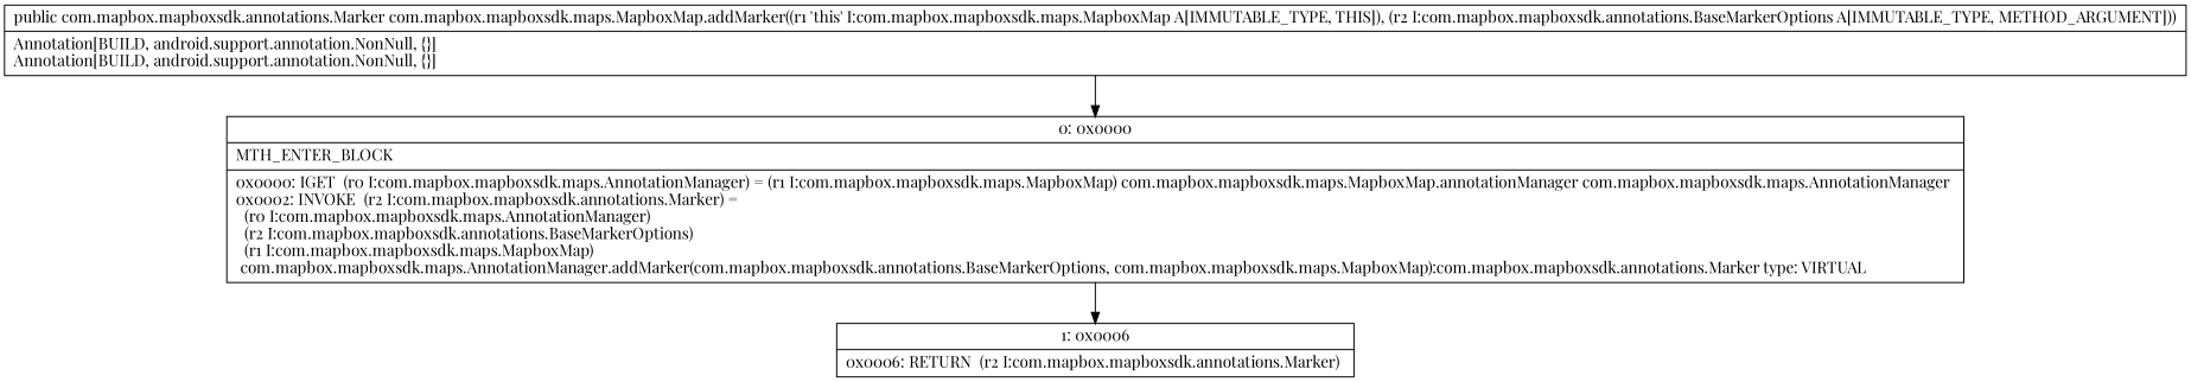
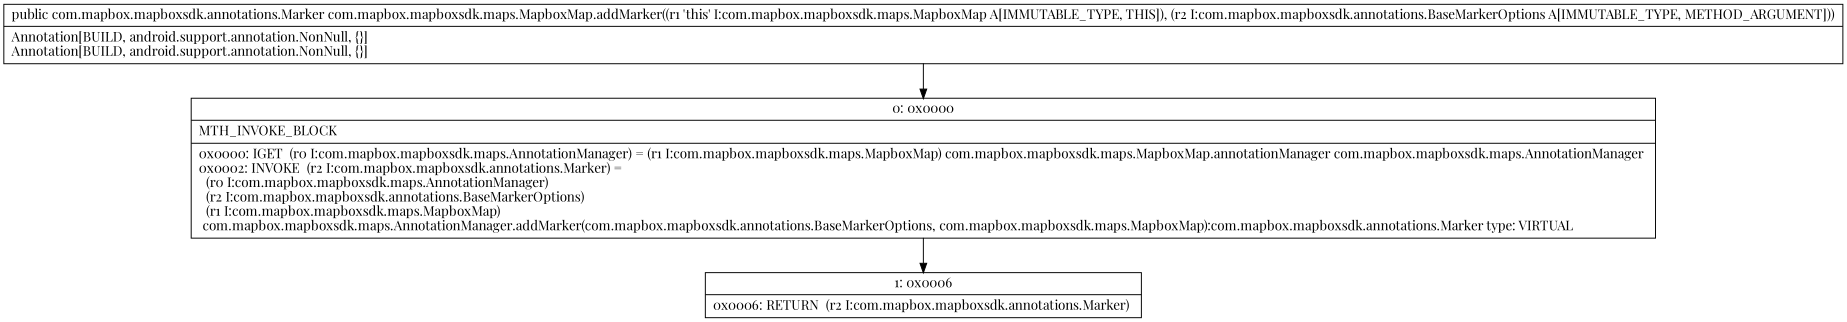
  digraph {
    fontname="Playfair Display"
    node [shape=record fontname="Playfair Display"]
    edge [fontname="Playfair Display"]
-   n1 [label="{0\:\ 0x0000|MTH_ENTER_BLOCK\l|0x0000: IGET  (r0 I:com.mapbox.mapboxsdk.maps.AnnotationManager) = (r1 I:com.mapbox.mapboxsdk.maps.MapboxMap) com.mapbox.mapboxsdk.maps.MapboxMap.annotationManager com.mapbox.mapboxsdk.maps.AnnotationManager \l0x0002: INVOKE  (r2 I:com.mapbox.mapboxsdk.annotations.Marker) = \l  (r0 I:com.mapbox.mapboxsdk.maps.AnnotationManager)\l  (r2 I:com.mapbox.mapboxsdk.annotations.BaseMarkerOptions)\l  (r1 I:com.mapbox.mapboxsdk.maps.MapboxMap)\l com.mapbox.mapboxsdk.maps.AnnotationManager.addMarker(com.mapbox.mapboxsdk.annotations.BaseMarkerOptions, com.mapbox.mapboxsdk.maps.MapboxMap):com.mapbox.mapboxsdk.annotations.Marker type: VIRTUAL \l}"]
+   n1 [label="{0\:\ 0x0000|MTH_INVOKE_BLOCK\l|0x0000: IGET  (r0 I:com.mapbox.mapboxsdk.maps.AnnotationManager) = (r1 I:com.mapbox.mapboxsdk.maps.MapboxMap) com.mapbox.mapboxsdk.maps.MapboxMap.annotationManager com.mapbox.mapboxsdk.maps.AnnotationManager \l0x0002: INVOKE  (r2 I:com.mapbox.mapboxsdk.annotations.Marker) = \l  (r0 I:com.mapbox.mapboxsdk.maps.AnnotationManager)\l  (r2 I:com.mapbox.mapboxsdk.annotations.BaseMarkerOptions)\l  (r1 I:com.mapbox.mapboxsdk.maps.MapboxMap)\l com.mapbox.mapboxsdk.maps.AnnotationManager.addMarker(com.mapbox.mapboxsdk.annotations.BaseMarkerOptions, com.mapbox.mapboxsdk.maps.MapboxMap):com.mapbox.mapboxsdk.annotations.Marker type: VIRTUAL \l}"]
    n2 [label="{1\:\ 0x0006|0x0006: RETURN  (r2 I:com.mapbox.mapboxsdk.annotations.Marker) \l}"]
    n3 [label="{public com.mapbox.mapboxsdk.annotations.Marker com.mapbox.mapboxsdk.maps.MapboxMap.addMarker((r1 'this' I:com.mapbox.mapboxsdk.maps.MapboxMap A[IMMUTABLE_TYPE, THIS]), (r2 I:com.mapbox.mapboxsdk.annotations.BaseMarkerOptions A[IMMUTABLE_TYPE, METHOD_ARGUMENT]))  | Annotation[BUILD, android.support.annotation.NonNull, \{\}]\lAnnotation[BUILD, android.support.annotation.NonNull, \{\}]\l}"]
    n1 -> n2
    n3 -> n1
  }
